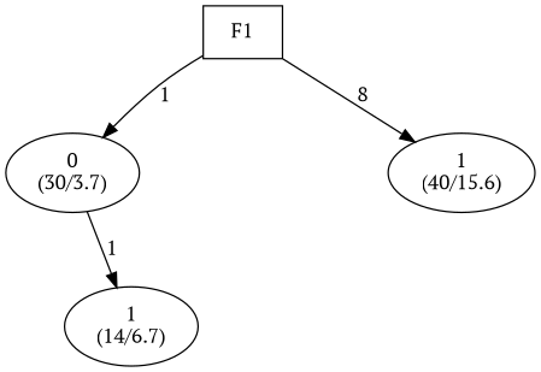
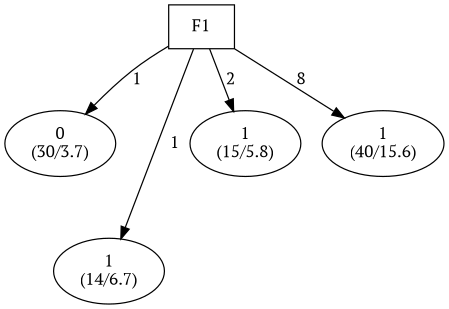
  digraph {
    fontname="PT Serif"
    node [fontname="PT Serif" shape=ellipse]
    edge [fontname="PT Serif"]
    n1 [label="F1\n" shape=box]
    n2 [label="0\n(30/3.7)"]
    n3 [label="1\n(14/6.7)"]
+   n4 [label="1\n(15/5.8)"]
    n5 [label="1\n(40/15.6)"]
    n1 -> n2 [label=1]
-   n2 -> n3 [label=1]
+   n1 -> n3 [label=1]
+   n1 -> n4 [label=2]
    n1 -> n5 [label=8]
  }
